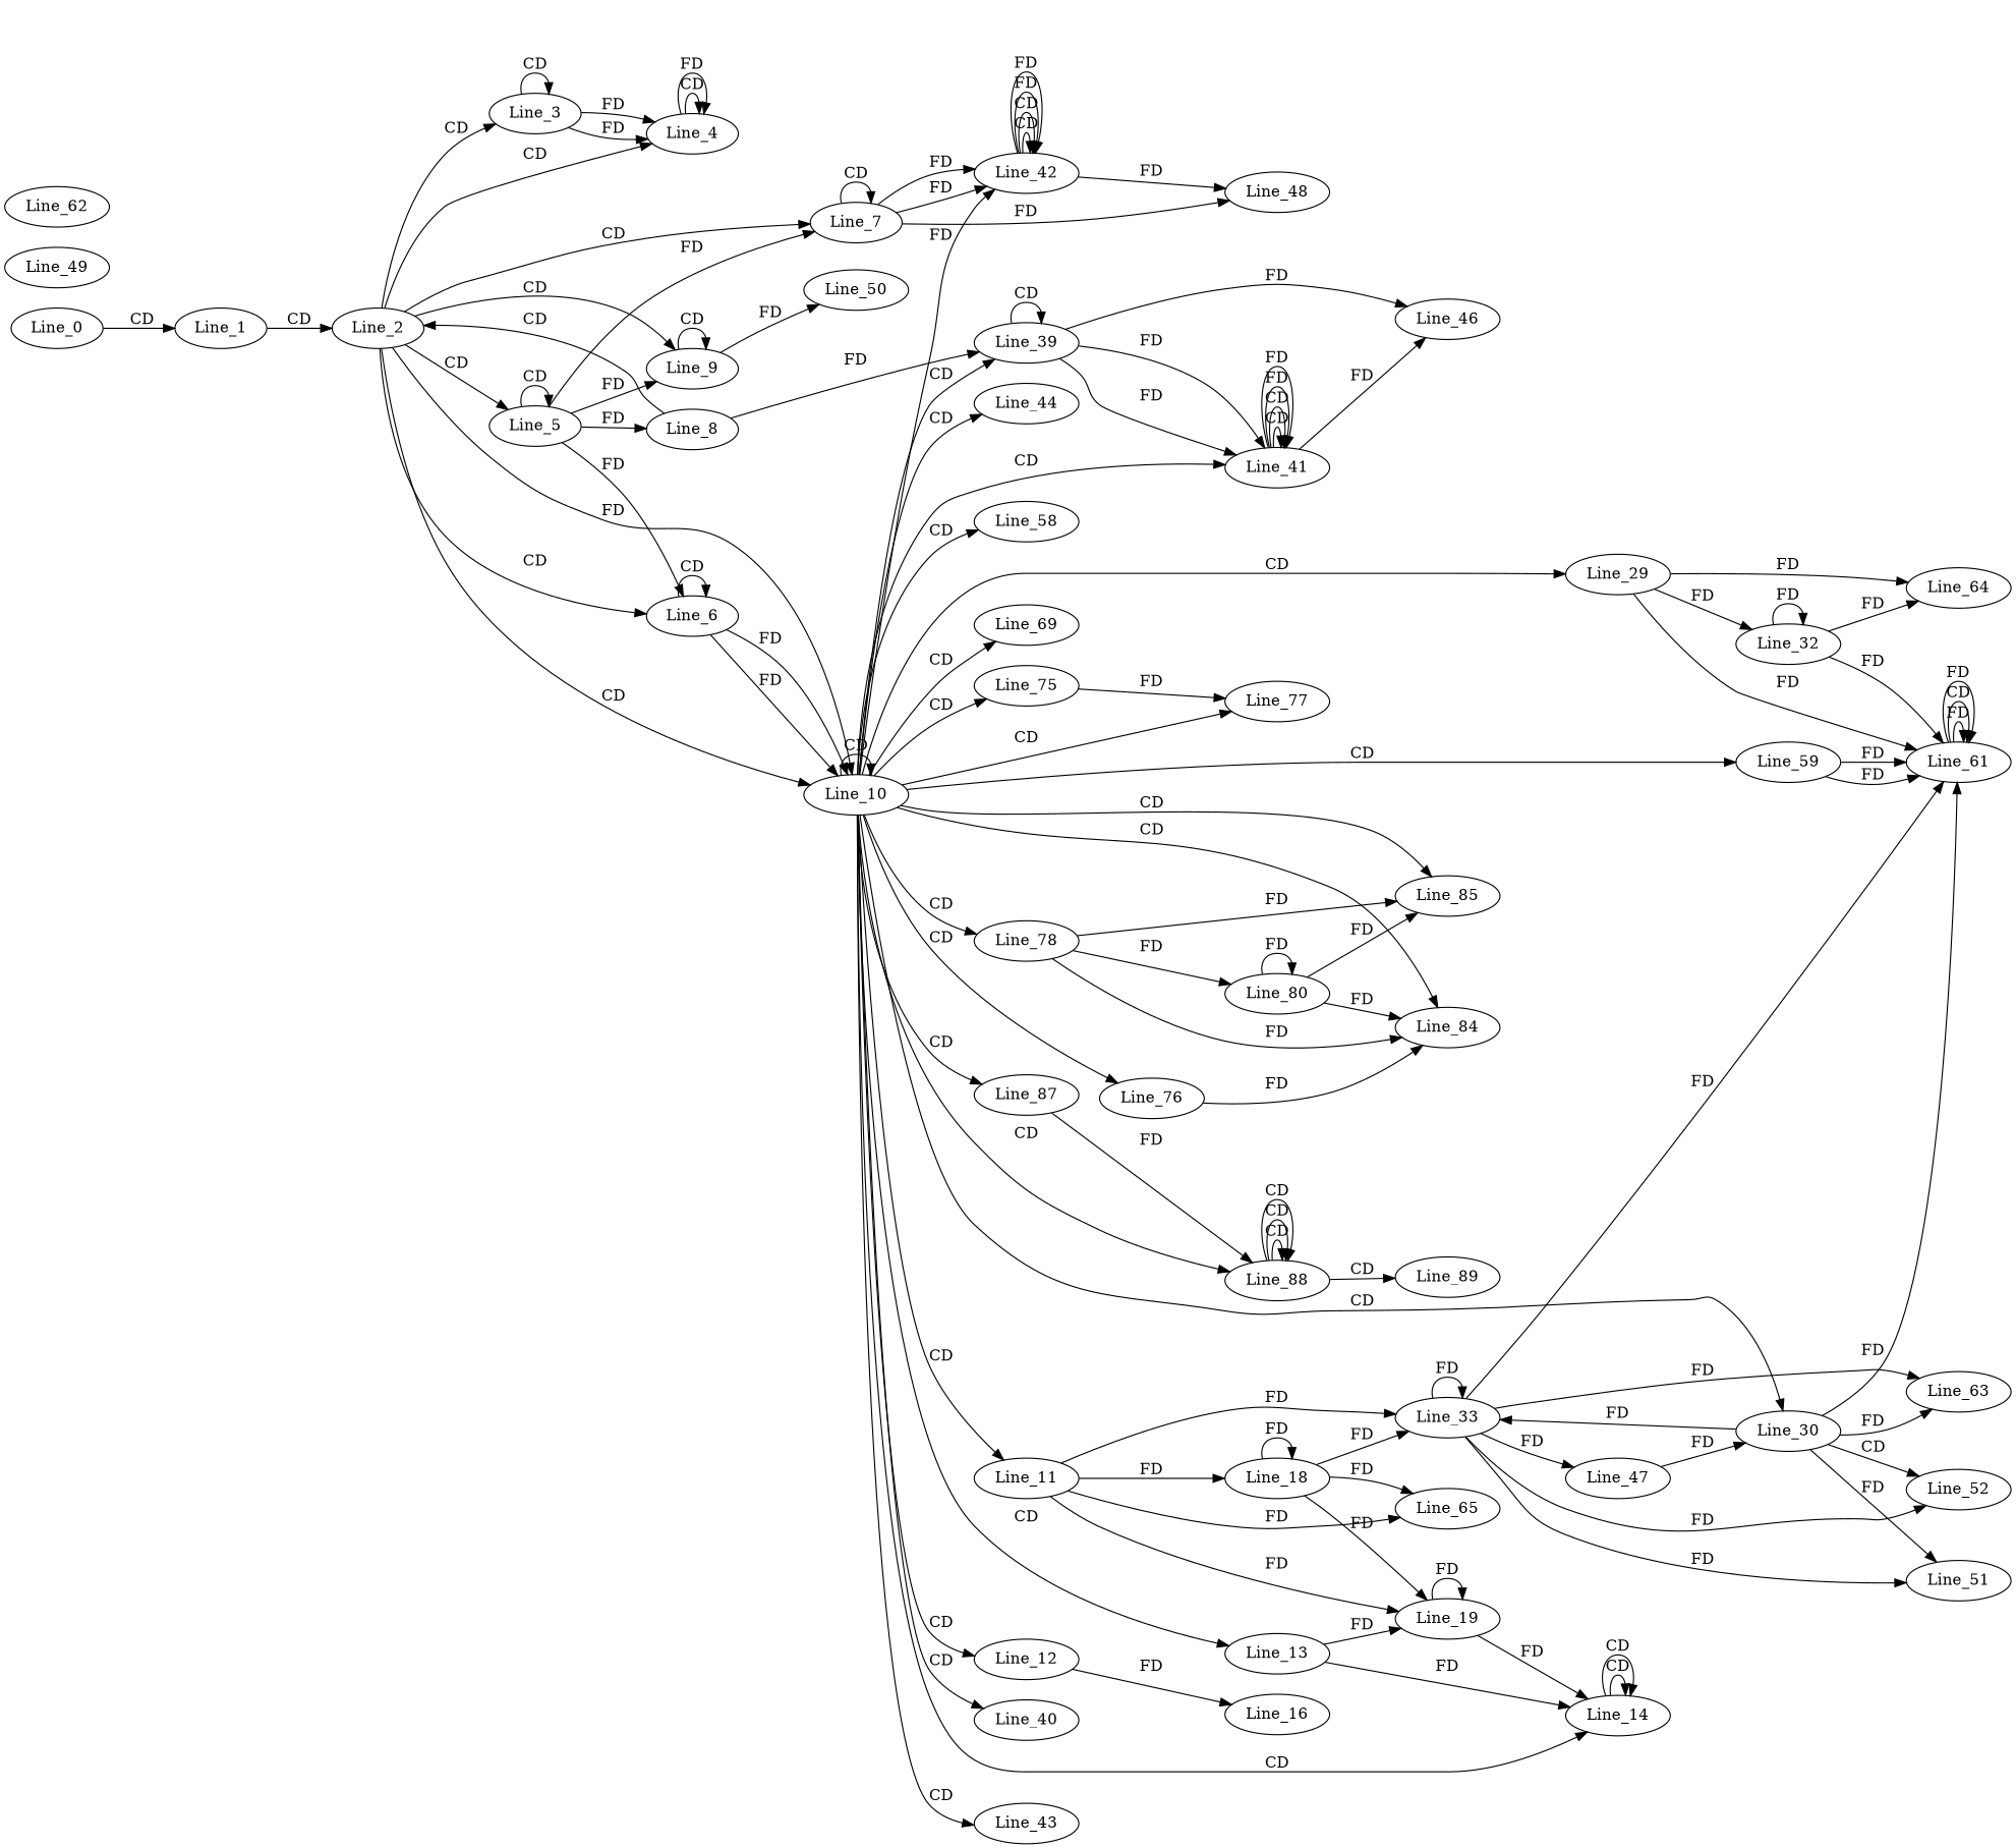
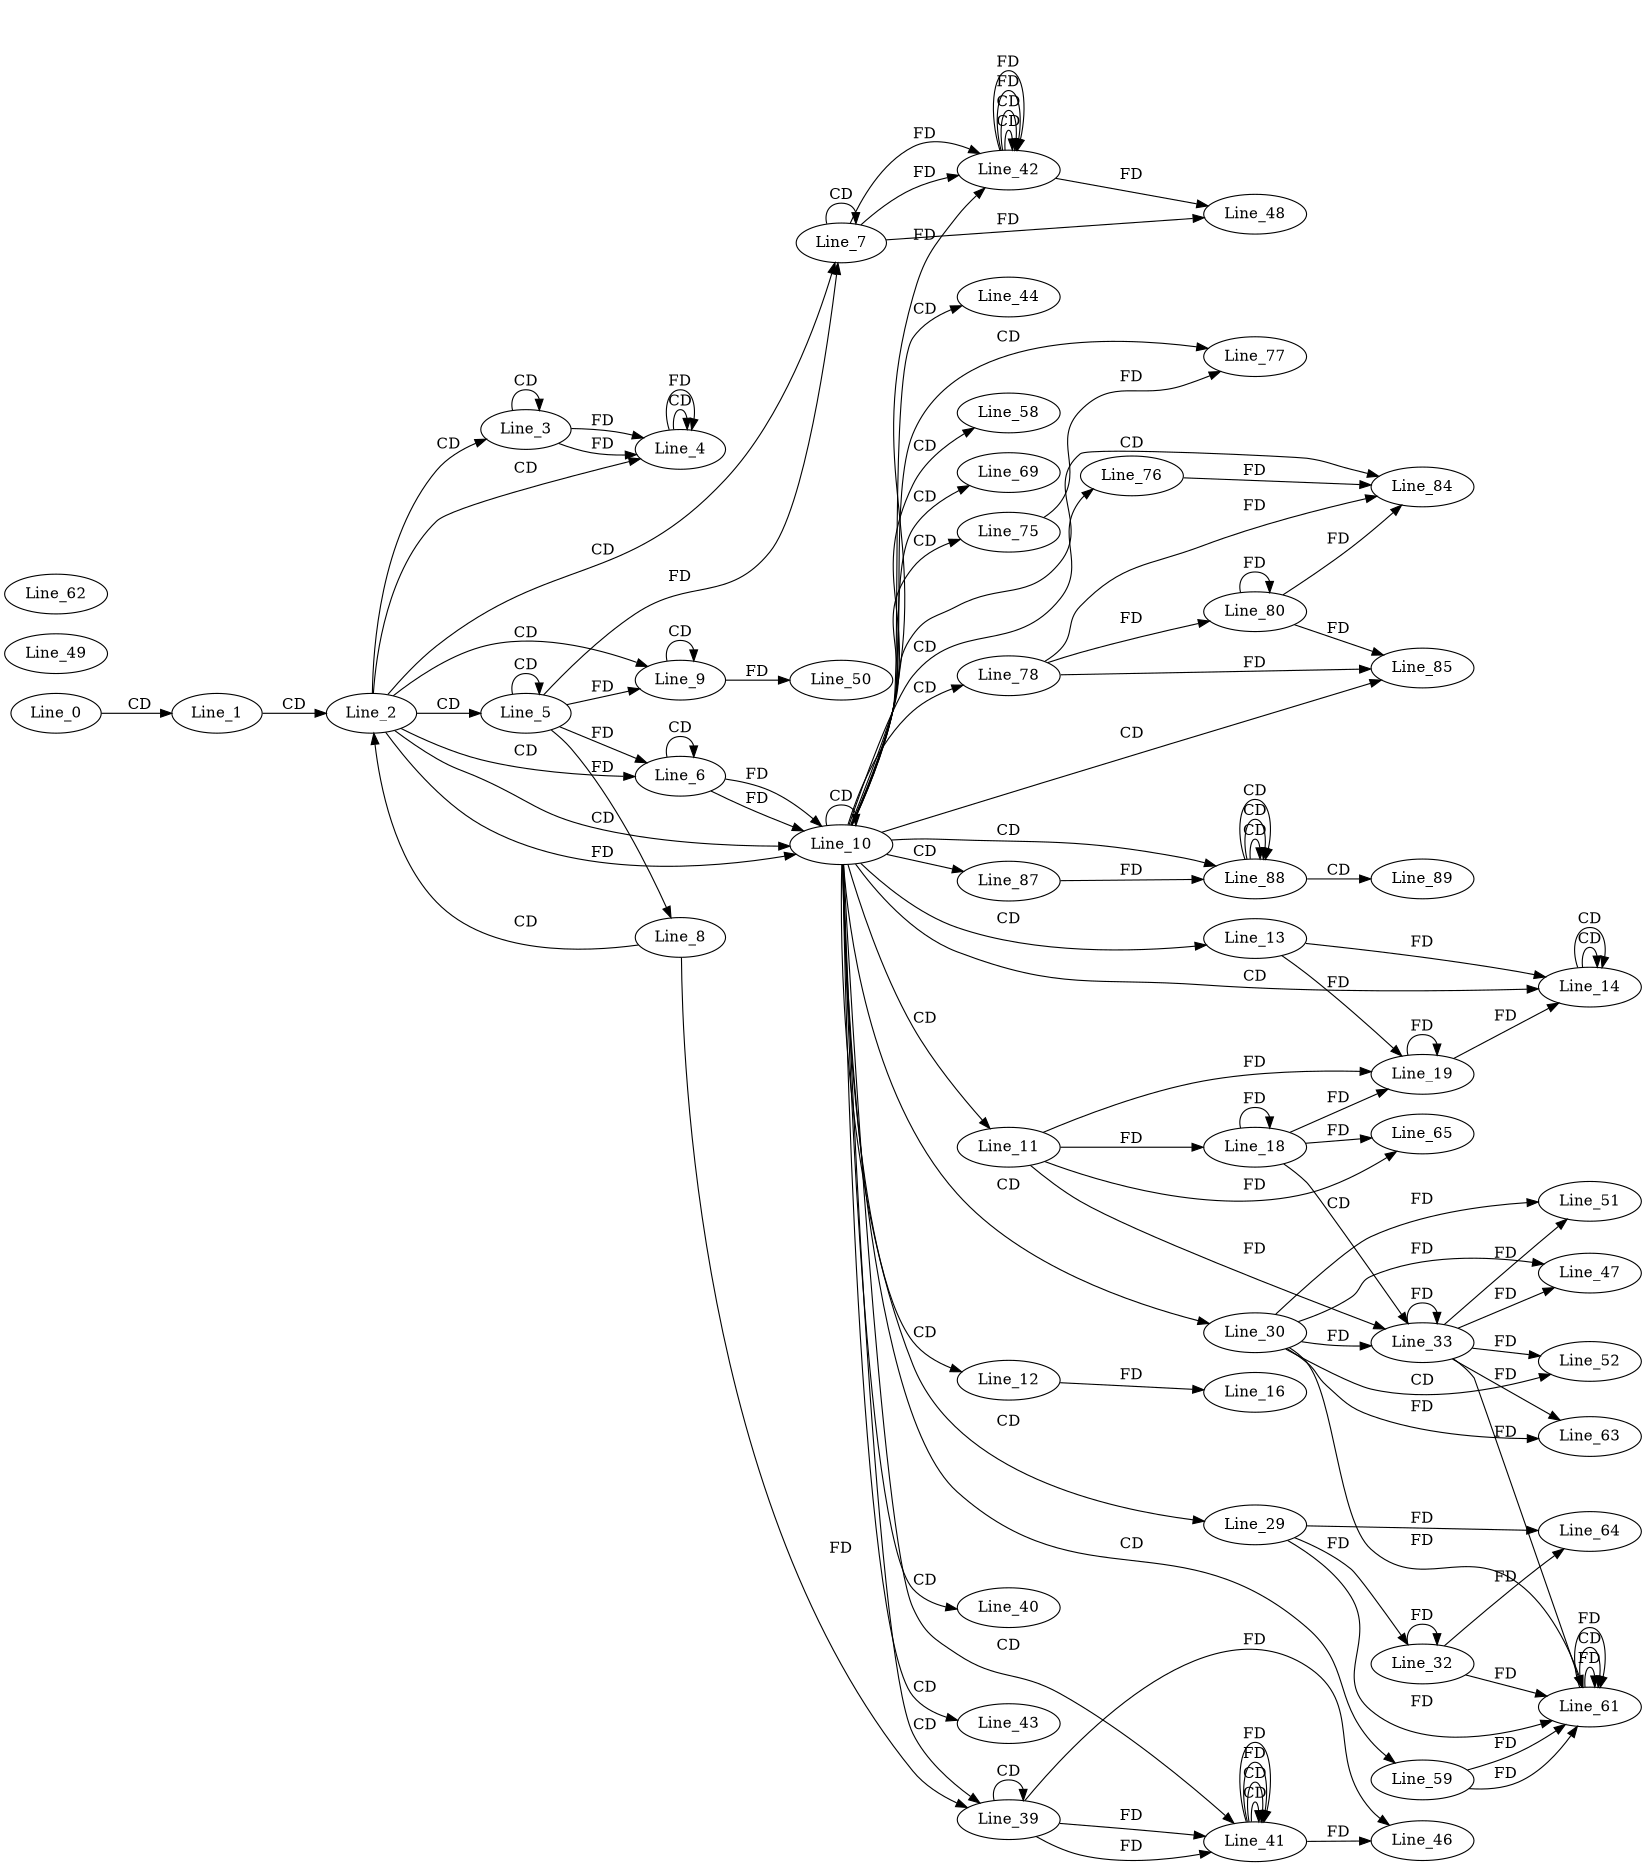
  digraph {
    rankdir=LR
    Line_0
    Line_1
    Line_2
    Line_3
    Line_4
    Line_5
    Line_6
    Line_7
    Line_9
    Line_10
    Line_8
    Line_42
    Line_48
    Line_39
    Line_50
    Line_11
    Line_12
    Line_13
    Line_14
    Line_29
    Line_30
    Line_40
    Line_41
    Line_43
    Line_44
    Line_58
    Line_59
    Line_69
    Line_75
    Line_76
    Line_77
    Line_78
    Line_84
    Line_85
    Line_87
    Line_88
    Line_46
    Line_18
    Line_19
    Line_33
    Line_65
    Line_16
    Line_32
    Line_61
    Line_64
    Line_47
    Line_51
    Line_52
    Line_63
    Line_80
    Line_89
    Line_49
    Line_62
    Line_0 -> Line_1 [label=CD]
    Line_1 -> Line_2 [label=CD]
    Line_2 -> Line_3 [label=CD]
    Line_2 -> Line_4 [label=CD]
    Line_2 -> Line_5 [label=CD]
    Line_2 -> Line_6 [label=CD]
    Line_2 -> Line_7 [label=CD]
    Line_2 -> Line_9 [label=CD]
    Line_2 -> Line_10 [label=CD]
    Line_2 -> Line_10 [label=FD]
    Line_3 -> Line_3 [label=CD]
    Line_3 -> Line_4 [label=FD]
    Line_3 -> Line_4 [label=FD]
    Line_4 -> Line_4 [label=CD]
    Line_4 -> Line_4 [label=FD]
    Line_5 -> Line_5 [label=CD]
    Line_5 -> Line_6 [label=FD]
    Line_5 -> Line_7 [label=FD]
    Line_5 -> Line_9 [label=FD]
    Line_5 -> Line_8 [label=FD]
    Line_6 -> Line_6 [label=CD]
    Line_6 -> Line_10 [label=FD]
    Line_6 -> Line_10 [label=FD]
    Line_7 -> Line_7 [label=CD]
    Line_7 -> Line_42 [label=FD]
    Line_7 -> Line_42 [label=FD]
    Line_7 -> Line_48 [label=FD]
    Line_9 -> Line_9 [label=CD]
    Line_9 -> Line_50 [label=FD]
    Line_10 -> Line_10 [label=CD]
    Line_10 -> Line_42 [label=FD]
    Line_10 -> Line_39 [label=CD]
    Line_10 -> Line_11 [label=CD]
    Line_10 -> Line_12 [label=CD]
    Line_10 -> Line_13 [label=CD]
    Line_10 -> Line_14 [label=CD]
    Line_10 -> Line_29 [label=CD]
    Line_10 -> Line_30 [label=CD]
    Line_10 -> Line_40 [label=CD]
    Line_10 -> Line_41 [label=CD]
    Line_10 -> Line_43 [label=CD]
    Line_10 -> Line_44 [label=CD]
    Line_10 -> Line_58 [label=CD]
    Line_10 -> Line_59 [label=CD]
    Line_10 -> Line_69 [label=CD]
    Line_10 -> Line_75 [label=CD]
    Line_10 -> Line_76 [label=CD]
    Line_10 -> Line_77 [label=CD]
    Line_10 -> Line_78 [label=CD]
    Line_10 -> Line_84 [label=CD]
    Line_10 -> Line_85 [label=CD]
    Line_10 -> Line_87 [label=CD]
    Line_10 -> Line_88 [label=CD]
    Line_8 -> Line_2 [label=CD]
    Line_8 -> Line_39 [label=FD]
    Line_42 -> Line_42 [label=CD]
    Line_42 -> Line_42 [label=CD]
    Line_42 -> Line_42 [label=FD]
    Line_42 -> Line_42 [label=FD]
    Line_42 -> Line_48 [label=FD]
    Line_39 -> Line_39 [label=CD]
    Line_39 -> Line_41 [label=FD]
    Line_39 -> Line_41 [label=FD]
    Line_39 -> Line_46 [label=FD]
    Line_11 -> Line_18 [label=FD]
    Line_11 -> Line_19 [label=FD]
    Line_11 -> Line_33 [label=FD]
    Line_11 -> Line_65 [label=FD]
    Line_12 -> Line_16 [label=FD]
    Line_13 -> Line_14 [label=FD]
    Line_13 -> Line_19 [label=FD]
    Line_14 -> Line_14 [label=CD]
    Line_14 -> Line_14 [label=CD]
    Line_29 -> Line_32 [label=FD]
    Line_29 -> Line_61 [label=FD]
    Line_29 -> Line_64 [label=FD]
    Line_30 -> Line_33 [label=FD]
    Line_30 -> Line_61 [label=FD]
-   Line_47 -> Line_30 [label=FD]
+   Line_30 -> Line_47 [label=FD]
    Line_30 -> Line_51 [label=FD]
    Line_30 -> Line_52 [label=CD]
    Line_30 -> Line_63 [label=FD]
    Line_41 -> Line_41 [label=CD]
    Line_41 -> Line_41 [label=CD]
    Line_41 -> Line_41 [label=FD]
    Line_41 -> Line_41 [label=FD]
    Line_41 -> Line_46 [label=FD]
    Line_59 -> Line_61 [label=FD]
    Line_59 -> Line_61 [label=FD]
    Line_75 -> Line_77 [label=FD]
    Line_76 -> Line_84 [label=FD]
    Line_78 -> Line_84 [label=FD]
    Line_78 -> Line_85 [label=FD]
    Line_78 -> Line_80 [label=FD]
    Line_87 -> Line_88 [label=FD]
    Line_88 -> Line_88 [label=CD]
    Line_88 -> Line_88 [label=CD]
    Line_88 -> Line_88 [label=CD]
    Line_88 -> Line_89 [label=CD]
    Line_18 -> Line_18 [label=FD]
    Line_18 -> Line_19 [label=FD]
-   Line_18 -> Line_33 [label=FD]
+   Line_18 -> Line_33 [label=CD]
    Line_18 -> Line_65 [label=FD]
    Line_19 -> Line_14 [label=FD]
    Line_19 -> Line_19 [label=FD]
    Line_33 -> Line_33 [label=FD]
    Line_33 -> Line_61 [label=FD]
    Line_33 -> Line_47 [label=FD]
    Line_33 -> Line_51 [label=FD]
    Line_33 -> Line_52 [label=FD]
    Line_33 -> Line_63 [label=FD]
    Line_32 -> Line_32 [label=FD]
    Line_32 -> Line_61 [label=FD]
    Line_32 -> Line_64 [label=FD]
    Line_61 -> Line_61 [label=FD]
    Line_61 -> Line_61 [label=CD]
    Line_61 -> Line_61 [label=FD]
    Line_80 -> Line_84 [label=FD]
    Line_80 -> Line_85 [label=FD]
    Line_80 -> Line_80 [label=FD]
  }
